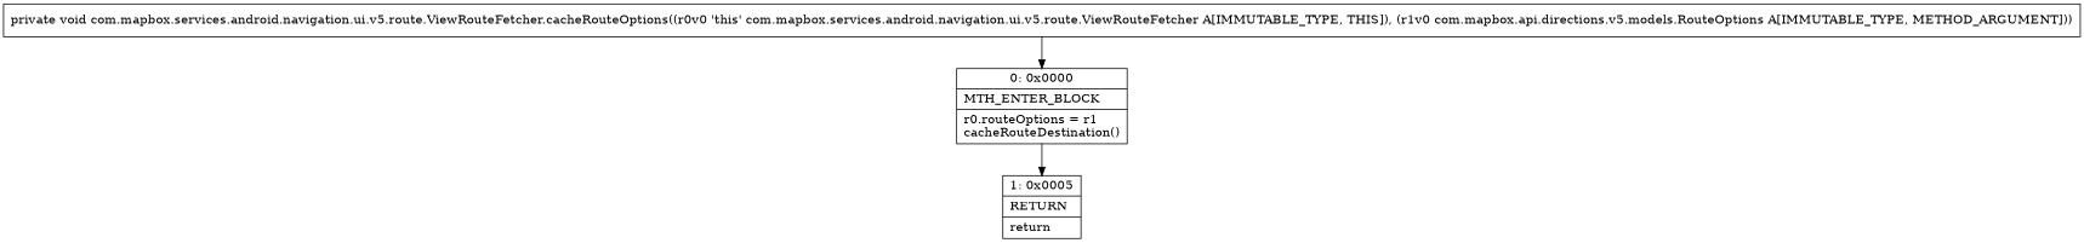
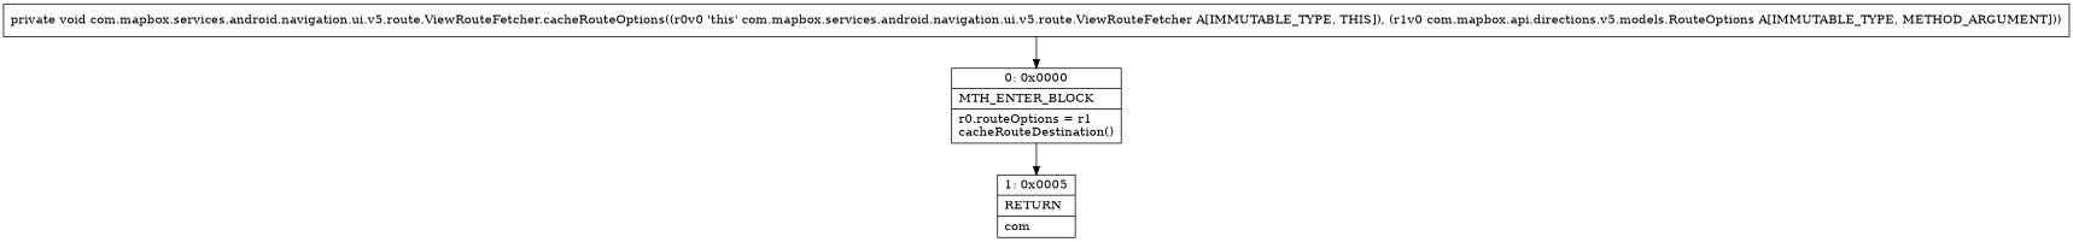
  digraph {
    node [shape=record]
    n1 [label="{0\:\ 0x0000|MTH_ENTER_BLOCK\l|r0.routeOptions = r1\lcacheRouteDestination()\l}"]
-   n2 [label="{1\:\ 0x0005|RETURN\l|return\l}"]
+   n2 [label="{1\:\ 0x0005|RETURN\l|com\l}"]
    n3 [label="{private void com.mapbox.services.android.navigation.ui.v5.route.ViewRouteFetcher.cacheRouteOptions((r0v0 'this' com.mapbox.services.android.navigation.ui.v5.route.ViewRouteFetcher A[IMMUTABLE_TYPE, THIS]), (r1v0 com.mapbox.api.directions.v5.models.RouteOptions A[IMMUTABLE_TYPE, METHOD_ARGUMENT])) }"]
    n1 -> n2
    n3 -> n1
  }
